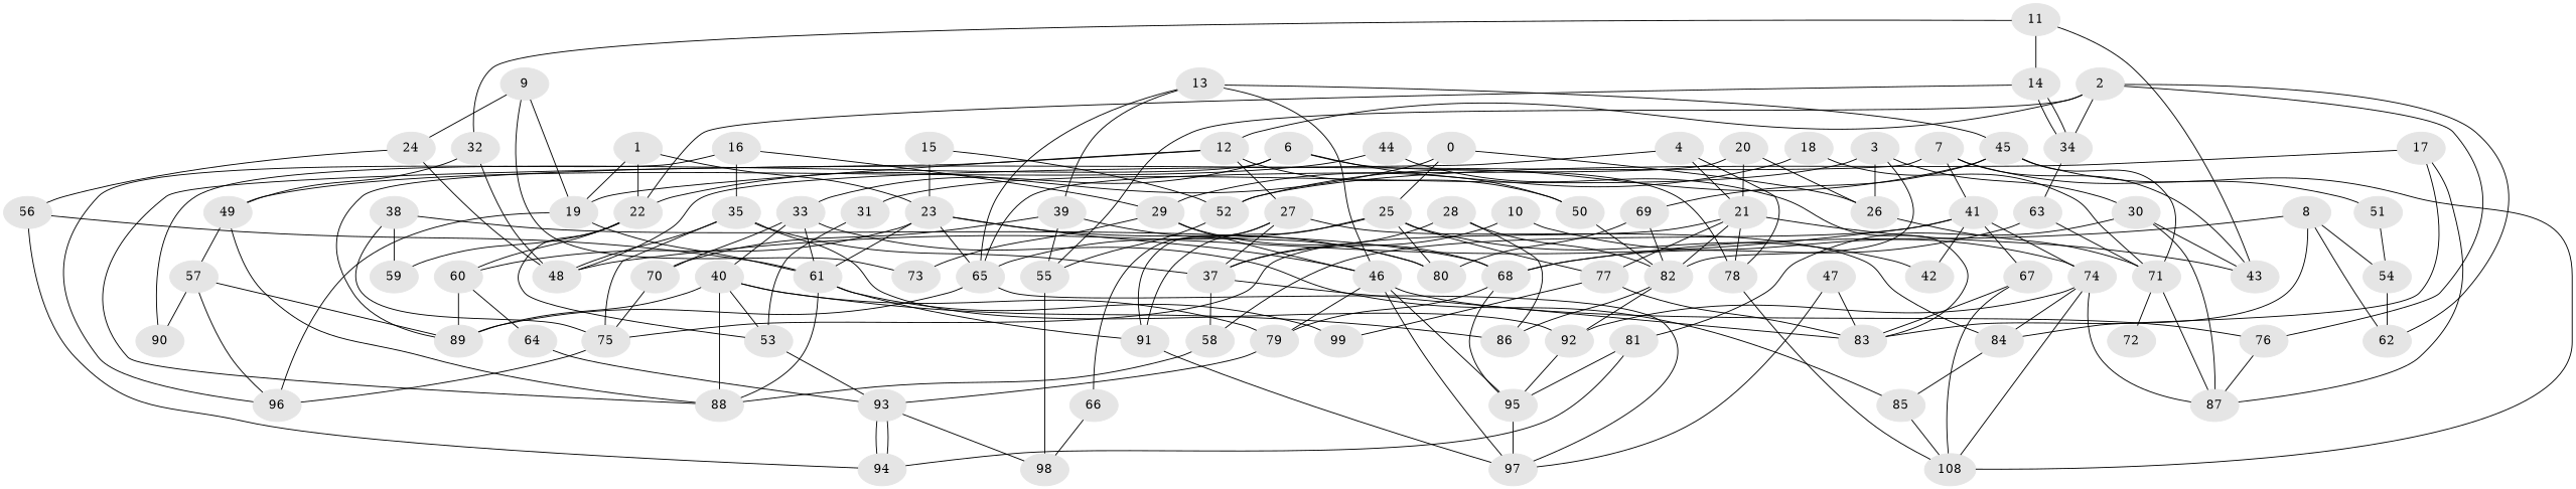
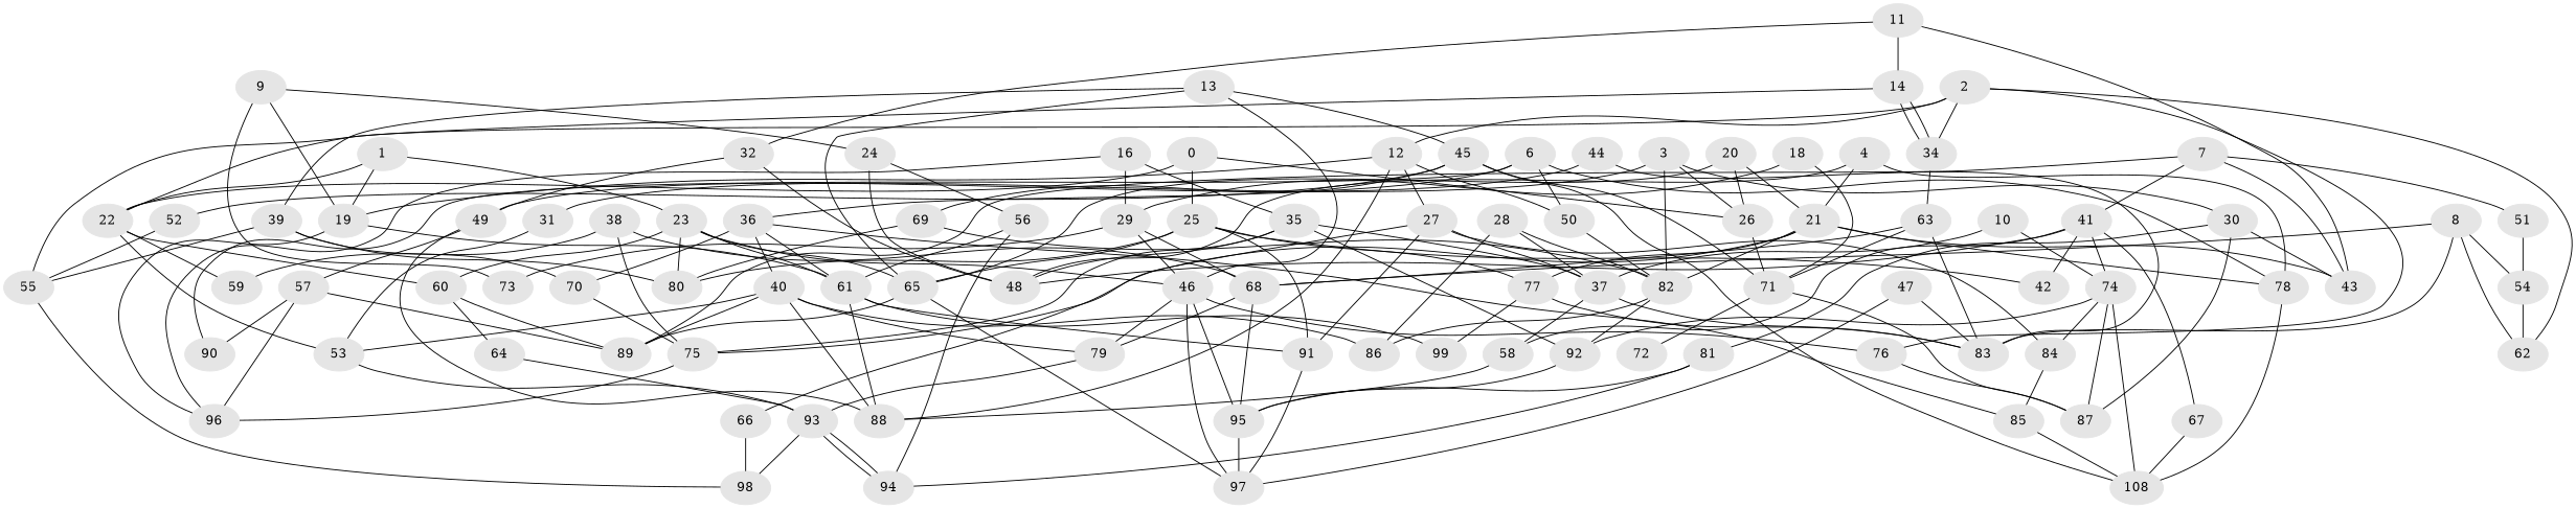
  graph {
    node [color=gray90 style=filled]
    1
    19
    22
    23
    96
    61
    53
    59
    60
    46
    65
    80
    2
    12
    34
    55
    62
    76
    50
    27
    88
    63
    98
    87
    3
    26
    30
    31
    82
    71
    43
    81
    86
    92
    4
    21
    48
    78
    75
    77
    n41 [label=108]
    n42 [label=0]
    25
    42
    91
    6
-   36 [label=33]
+   36
    90
    40
    70
    85
    7
    41
    51
    89
    74
    58
    67
    54
    8
    68
    83
    79
    95
    9
    24
    73
    56
    10
    37
    84
    11
    14
    32
    49
    66
    13
    39
    45
    52
    69
    97
-   15
    16
    29
    35
-   17
    18
    72
    99
    20
    93
    64
    94
    28
    44
    38
    57
    47
    1 -- 19
    1 -- 22
    1 -- 23
    19 -- 96
    19 -- 61
    22 -- 53
    22 -- 59
    22 -- 60
    23 -- 61
    23 -- 60
    23 -- 46
    23 -- 65
    23 -- 80
    61 -- 88
    61 -- 91
    61 -- 99
    53 -- 93
    60 -- 89
    60 -- 64
    46 -- 76
    46 -- 79
    46 -- 95
    46 -- 97
    65 -- 89
    65 -- 97
    2 -- 12
    2 -- 34
    2 -- 55
    2 -- 62
    2 -- 76
    12 -- 19
    12 -- 50
    12 -- 27
    12 -- 88
    34 -- 63
    55 -- 98
    76 -- 87
    50 -- 82
    27 -- 91
    27 -- 37
    27 -- 84
    27 -- 66
    63 -- 71
    63 -- 68
    3 -- 26
    3 -- 30
    3 -- 31
    3 -- 82
    26 -- 71
    30 -- 87
    30 -- 43
    30 -- 81
    31 -- 53
    82 -- 86
    82 -- 92
    71 -- 87
    71 -- 72
    81 -- 95
    81 -- 94
    92 -- 95
    4 -- 21
    4 -- 48
    4 -- 78
    21 -- 82
    21 -- 43
    21 -- 78
    21 -- 75
    21 -- 77
    78 -- n41
    75 -- 96
    77 -- 83
    77 -- 99
    n42 -- 22
    n42 -- 26
    n42 -- 25
    25 -- 65
    25 -- 80
    25 -- 77
    25 -- 42
    25 -- 91
    91 -- 97
    6 -- 50
    6 -- 78
    6 -- 36
    6 -- 90
    36 -- 61
    36 -- 40
    36 -- 70
    36 -- 85
    40 -- 53
    40 -- 88
    40 -- 86
    40 -- 89
    40 -- 79
    70 -- 75
    85 -- n41
    7 -- 43
    7 -- 41
    7 -- 51
    7 -- 89
    41 -- 48
    41 -- 42
    41 -- 74
    41 -- 58
    41 -- 67
    51 -- 54
    74 -- 87
    74 -- 92
    74 -- n41
    74 -- 84
    58 -- 88
    67 -- n41
-   67 -- 83
+   63 -- 83
    54 -- 62
    8 -- 62
    8 -- 54
    8 -- 68
    8 -- 83
    68 -- 79
    68 -- 95
    79 -- 93
    95 -- 97
    9 -- 19
    9 -- 24
    9 -- 73
    24 -- 48
    24 -- 56
    56 -- 61
    56 -- 94
    10 -- 74
    10 -- 37
    37 -- 58
    37 -- 83
    84 -- 85
    11 -- 43
    11 -- 14
    11 -- 32
    14 -- 22
    14 -- 34
    14 -- 34
    32 -- 48
    32 -- 49
    49 -- 88
    49 -- 57
    66 -- 98
    13 -- 46
    13 -- 65
    13 -- 39
    13 -- 45
    39 -- 80
    39 -- 55
    39 -- 70
    45 -- 71
    45 -- n41
    45 -- 52
    45 -- 69
    52 -- 55
    69 -- 80
    69 -- 82
-   15 -- 23
-   15 -- 52
    16 -- 96
    16 -- 29
    16 -- 35
    29 -- 46
    29 -- 68
    29 -- 73
    35 -- 92
    35 -- 48
    35 -- 75
    35 -- 37
-   17 -- 87
-   17 -- 84
-   17 -- 52
    18 -- 71
    18 -- 29
    20 -- 65
    20 -- 26
    20 -- 21
    93 -- 98
    93 -- 94
    93 -- 94
    64 -- 93
    28 -- 82
    28 -- 86
    28 -- 37
    44 -- 83
    44 -- 49
    38 -- 59
    38 -- 75
    38 -- 68
    57 -- 96
    57 -- 90
    57 -- 89
    47 -- 83
    47 -- 97
  }
